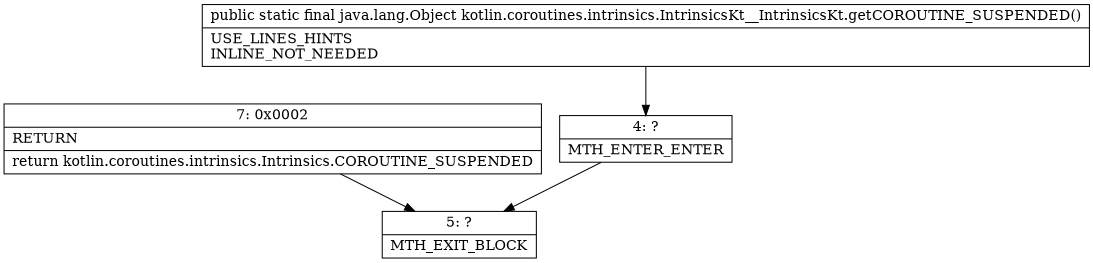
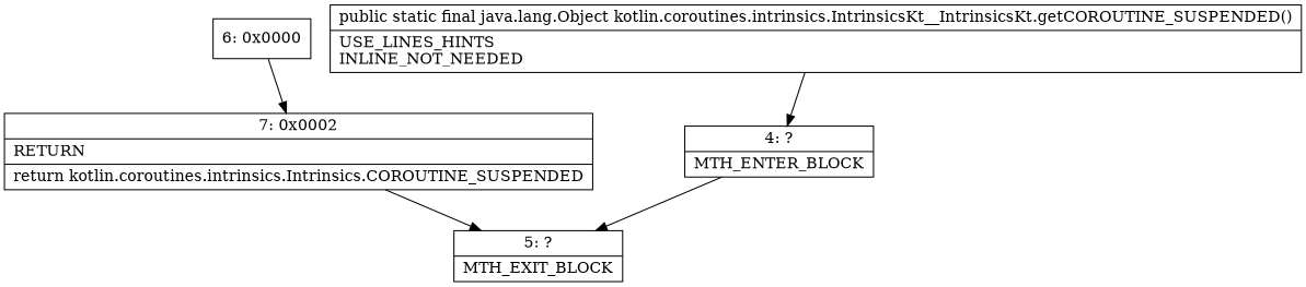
  digraph {
    node [shape=record]
-   n1 [label="{4\:\ ?|MTH_ENTER_ENTER\l}"]
+   n1 [label="{4\:\ ?|MTH_ENTER_BLOCK\l}"]
    n2 [label="{5\:\ ?|MTH_EXIT_BLOCK\l}"]
+   n3 [label="{6\:\ 0x0000}"]
    n4 [label="{7\:\ 0x0002|RETURN\l|return kotlin.coroutines.intrinsics.Intrinsics.COROUTINE_SUSPENDED\l}"]
    n5 [label="{public static final java.lang.Object kotlin.coroutines.intrinsics.IntrinsicsKt__IntrinsicsKt.getCOROUTINE_SUSPENDED()  | USE_LINES_HINTS\lINLINE_NOT_NEEDED\l}"]
    n1 -> n2
+   n3 -> n4
    n4 -> n2
    n5 -> n1
  }
